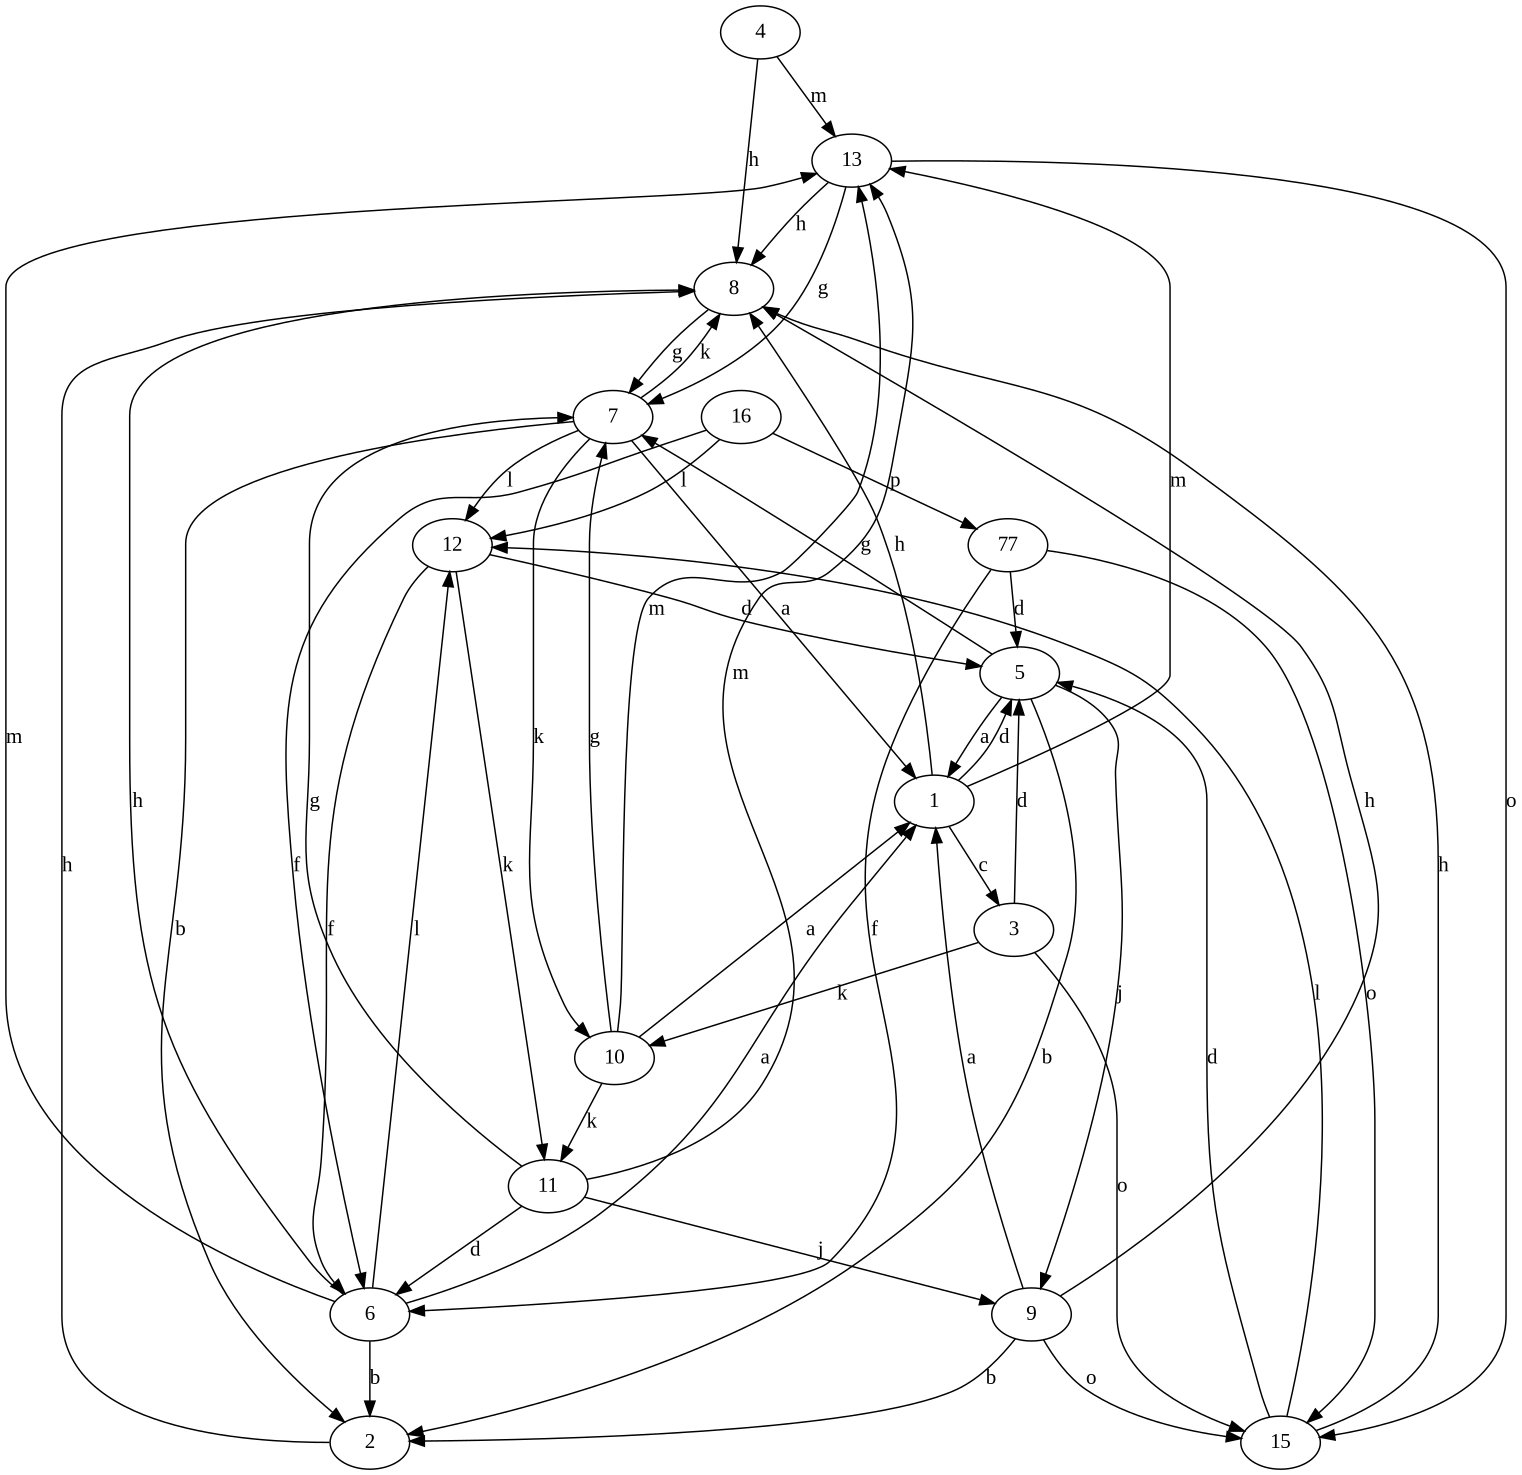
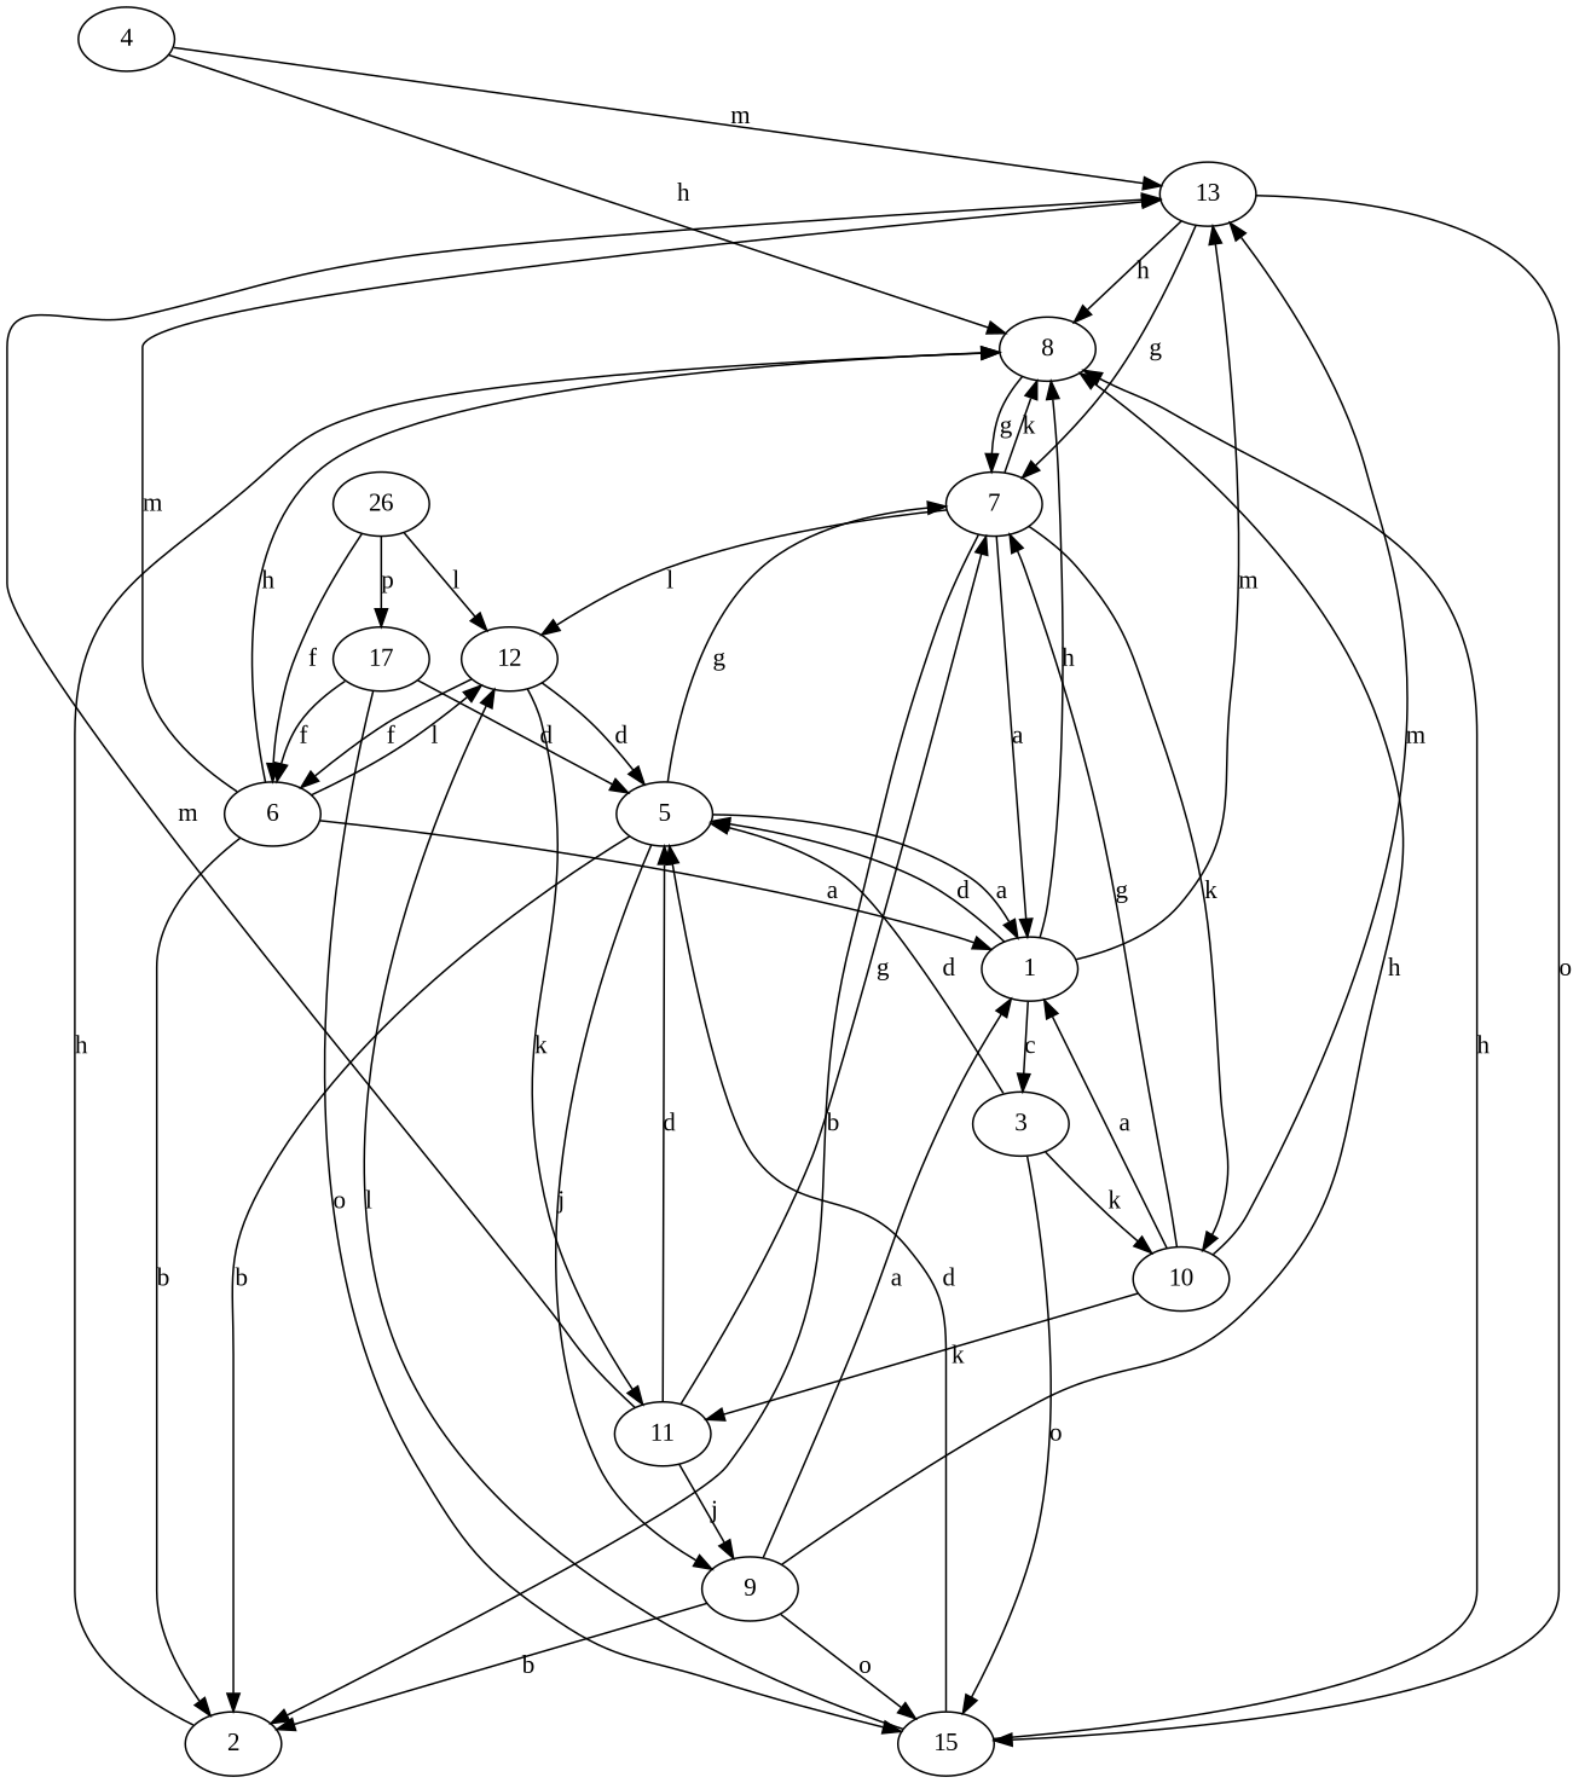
  strict digraph {
    fontname="Liberation Serif"
    node [fontname="Liberation Serif"]
    edge [fontname="Liberation Serif"]
    4
    13
    8
    5
    1
    2
    7
    9
    15
    3
    10
    11
    12
    6
-   16
-   17 [label=77]
+   16 [label=26]
+   17
    4 -> 13 [label=m]
    4 -> 8 [label=h]
    13 -> 8 [label=h]
    13 -> 7 [label=g]
    13 -> 15 [label=o]
    8 -> 7 [label=g]
    5 -> 1 [label=a]
    5 -> 2 [label=b]
    5 -> 7 [label=g]
    5 -> 9 [label=j]
    1 -> 13 [label=m]
    1 -> 8 [label=h]
    1 -> 5 [label=d]
    1 -> 3 [label=c]
    2 -> 8 [label=h]
    7 -> 8 [label=k]
    7 -> 1 [label=a]
    7 -> 2 [label=b]
    7 -> 10 [label=k]
    7 -> 12 [label=l]
    9 -> 8 [label=h]
    9 -> 1 [label=a]
    9 -> 2 [label=b]
    9 -> 15 [label=o]
    15 -> 8 [label=h]
    15 -> 5 [label=d]
    15 -> 12 [label=l]
    3 -> 5 [label=d]
    3 -> 15 [label=o]
    3 -> 10 [label=k]
    10 -> 13 [label=m]
    10 -> 1 [label=a]
    10 -> 7 [label=g]
    10 -> 11 [label=k]
    11 -> 13 [label=m]
-   11 -> 6 [label=d]
+   11 -> 5 [label=d]
    11 -> 7 [label=g]
    11 -> 9 [label=j]
    12 -> 5 [label=d]
    12 -> 11 [label=k]
    12 -> 6 [label=f]
    6 -> 13 [label=m]
    6 -> 8 [label=h]
    6 -> 1 [label=a]
    6 -> 2 [label=b]
    6 -> 12 [label=l]
    16 -> 12 [label=l]
    16 -> 6 [label=f]
    16 -> 17 [label=p]
    17 -> 5 [label=d]
    17 -> 15 [label=o]
    17 -> 6 [label=f]
  }
